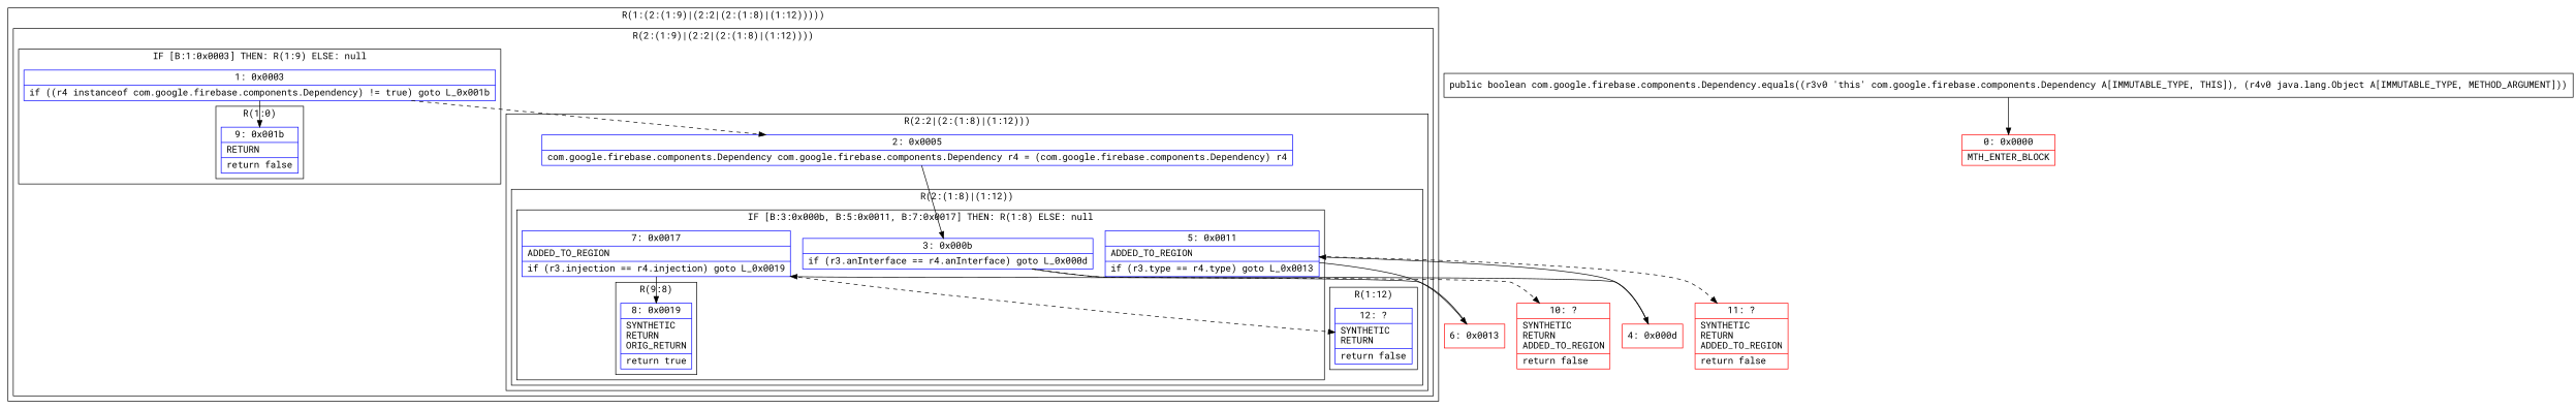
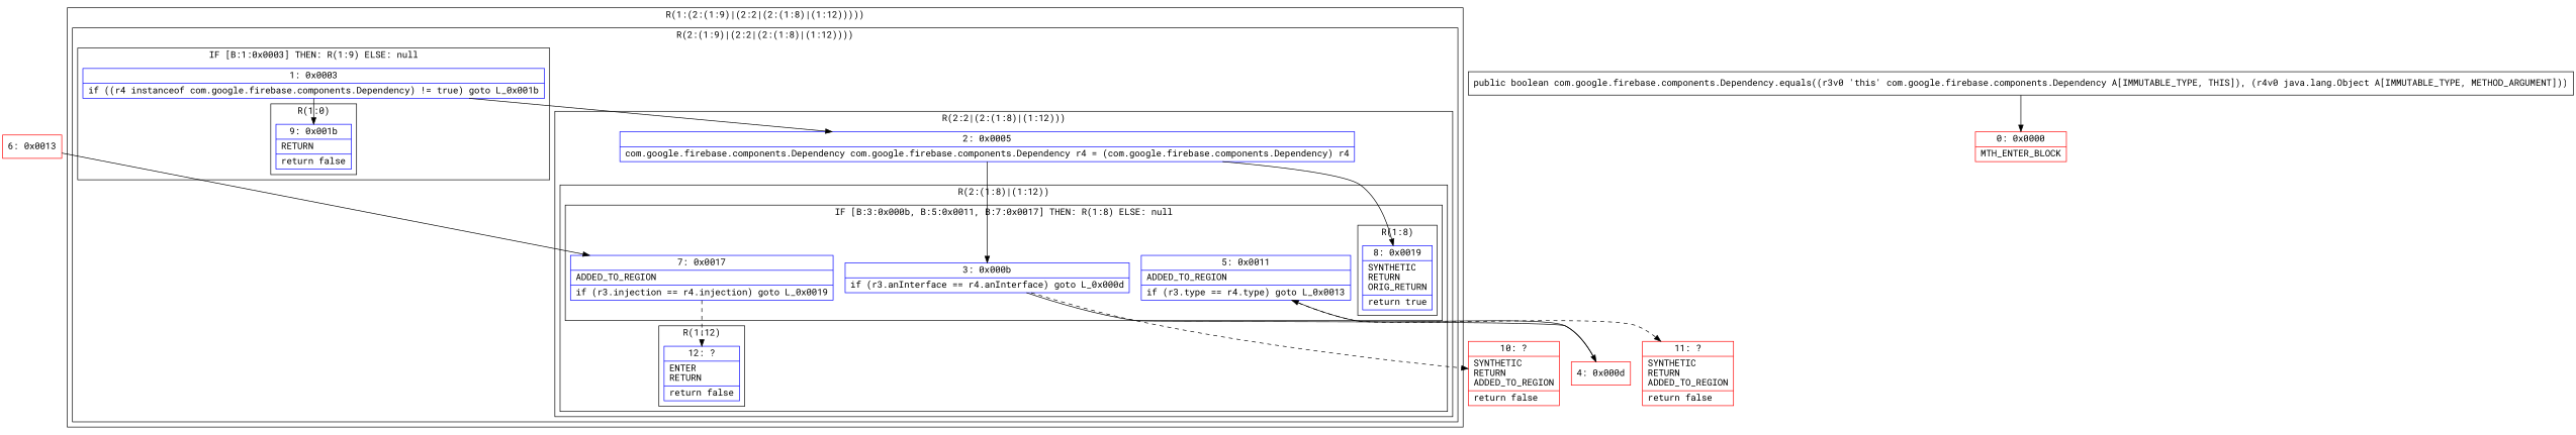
  digraph {
    fontname="Roboto Mono"
    node [color=blue fontname="Roboto Mono" shape=record]
    edge [fontname="Roboto Mono"]
    n1 [label="{9\:\ 0x001b|RETURN\l|return false\l}"]
    n2 [label="{1\:\ 0x0003|if ((r4 instanceof com.google.firebase.components.Dependency) != true) goto L_0x001b\l}"]
    n3 [label="{8\:\ 0x0019|SYNTHETIC\lRETURN\lORIG_RETURN\l|return true\l}"]
    n4 [label="{3\:\ 0x000b|if (r3.anInterface == r4.anInterface) goto L_0x000d\l}"]
    n5 [label="{5\:\ 0x0011|ADDED_TO_REGION\l|if (r3.type == r4.type) goto L_0x0013\l}"]
    n6 [label="{7\:\ 0x0017|ADDED_TO_REGION\l|if (r3.injection == r4.injection) goto L_0x0019\l}"]
-   n7 [label="{12\:\ ?|SYNTHETIC\lRETURN\l|return false\l}"]
+   n7 [label="{12\:\ ?|ENTER\lRETURN\l|return false\l}"]
    n8 [label="{2\:\ 0x0005|com.google.firebase.components.Dependency com.google.firebase.components.Dependency r4 = (com.google.firebase.components.Dependency) r4\l}"]
    n9 [color=red label="{4\:\ 0x000d}"]
    n10 [color=red label="{10\:\ ?|SYNTHETIC\lRETURN\lADDED_TO_REGION\l|return false\l}"]
    n11 [color=red label="{6\:\ 0x0013}"]
    n12 [color=red label="{11\:\ ?|SYNTHETIC\lRETURN\lADDED_TO_REGION\l|return false\l}"]
    n13 [color=red label="{0\:\ 0x0000|MTH_ENTER_BLOCK\l}"]
    n14 [label="{public boolean com.google.firebase.components.Dependency.equals((r3v0 'this' com.google.firebase.components.Dependency A[IMMUTABLE_TYPE, THIS]), (r4v0 java.lang.Object A[IMMUTABLE_TYPE, METHOD_ARGUMENT])) }" color=""]
    subgraph cluster_1 {
      label="R(1:(2:(1:9)|(2:2|(2:(1:8)|(1:12)))))"
      subgraph cluster_2 {
        label="R(2:(1:9)|(2:2|(2:(1:8)|(1:12))))"
        subgraph cluster_3 {
          label="IF [B:1:0x0003] THEN: R(1:9) ELSE: null"
          n2
          subgraph cluster_4 {
            label="R(1:0)"
            n1
          }
        }
        subgraph cluster_5 {
          label="R(2:2|(2:(1:8)|(1:12)))"
          n8
          subgraph cluster_6 {
            label="R(2:(1:8)|(1:12))"
            subgraph cluster_7 {
              label="IF [B:3:0x000b, B:5:0x0011, B:7:0x0017] THEN: R(1:8) ELSE: null"
              n4
              n5
              n6
              subgraph cluster_8 {
-               label="R(9:8)"
+               label="R(1:8)"
                n3
              }
            }
            subgraph cluster_9 {
              label="R(1:12)"
              n7
            }
          }
        }
      }
    }
    n2 -> n1
-   n2 -> n8 [style=dashed]
+   n2 -> n8 [style=solid]
    n4 -> n9
    n4 -> n10 [style=dashed]
-   n5 -> n11
    n5 -> n12 [style=dashed]
-   n6 -> n3
+   n8 -> n3
    n6 -> n7 [style=dashed]
    n8 -> n4
    n9 -> n5
    n11 -> n6
    n14 -> n13
  }
